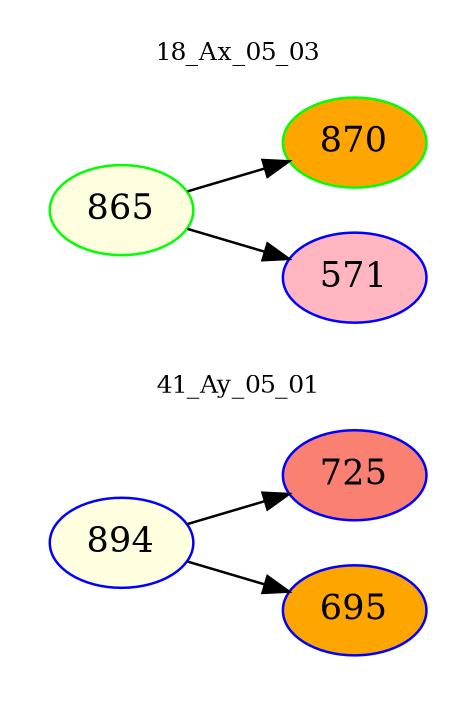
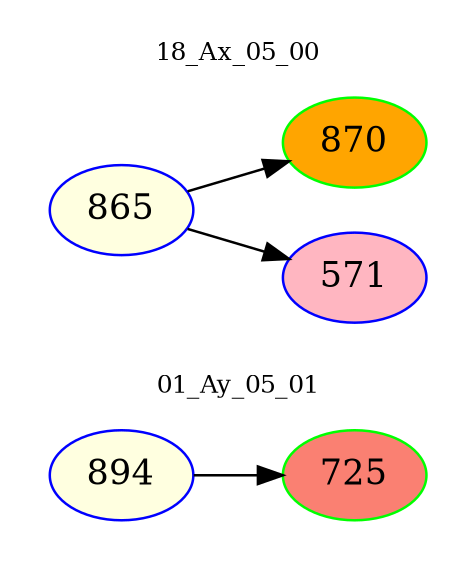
  digraph {
    rankdir=LR
    node [color=blue fillcolor=lightyellow style=filled]
    edge [color=black]
    n1 [label=894]
-   n2 [fillcolor=orange label=695]
-   n3 [fillcolor=salmon label=725]
-   n4 [color=green label=865]
+   n3 [color=green fillcolor=salmon label=725]
+   n4 [label=865]
    n5 [fillcolor=lightpink label=571]
    n6 [color=green fillcolor=orange label=870]
    subgraph cluster_1 {
      color=white
      fontsize=10
-     label="41_Ay_05_01"
+     label="01_Ay_05_01"
      n1
-     n2
      n3
    }
    subgraph cluster_2 {
      color=white
      fontsize=10
-     label="18_Ax_05_03"
+     label="18_Ax_05_00"
      n4
      n5
      n6
    }
-   n1 -> n2
    n1 -> n3
    n4 -> n5
    n4 -> n6
  }
